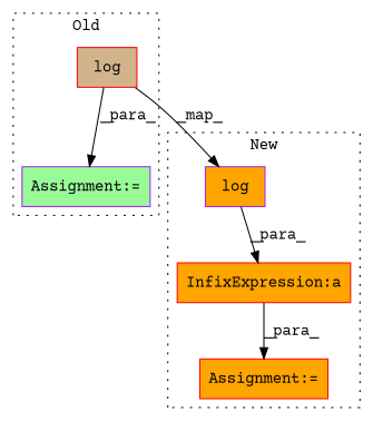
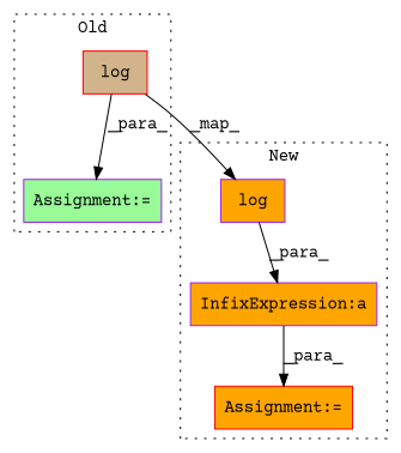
  digraph {
    fontname="Courier Prime"
    node [a=32 l="4,1" shape=box style=filled fillcolor=orange color=purple fontname="Courier Prime"]
    edge [fontname="Courier Prime"]
    n1 [label=log s="4931,4943" fillcolor=tan color=red]
    n2 [a=7 l=2 label="Assignment:=" s=4923 fillcolor=palegreen]
    n3 [label=log s="3472,3484"]
    n4 [a=7 l=16 label="Assignment:=" s=4196 color=red]
-   n5 [a=27 l=3 label="InfixExpression:a" s=4214 color=red]
+   n5 [a=27 l=3 label="InfixExpression:a" s=4214]
    subgraph cluster_1 {
      label=Old
      style=dotted
      n1
      n2
    }
    subgraph cluster_2 {
      label=New
      style=dotted
      n3
      n4
      n5
    }
    n1 -> n2 [label=_para_]
    n1 -> n3 [label=_map_]
    n3 -> n5 [label=_para_]
    n5 -> n4 [label=_para_]
  }
